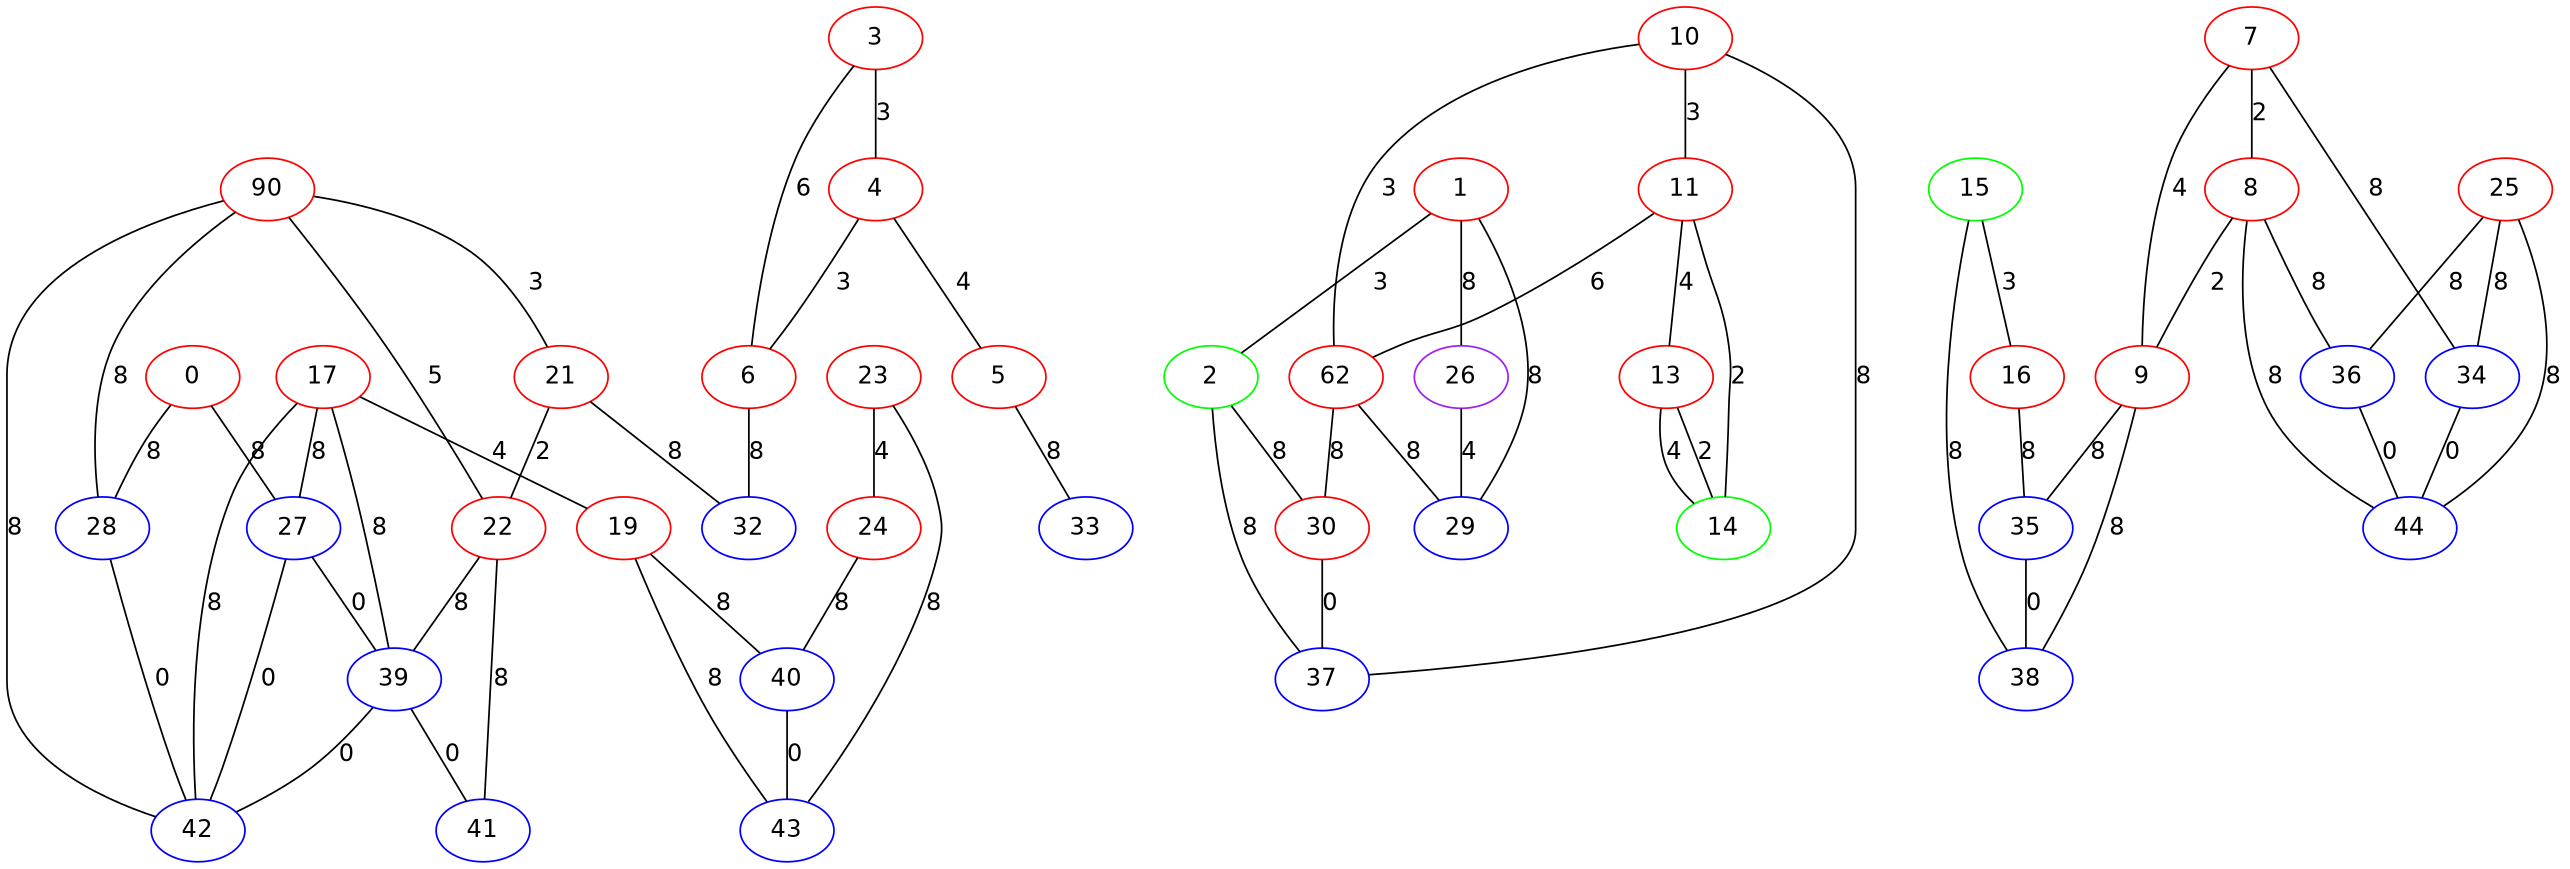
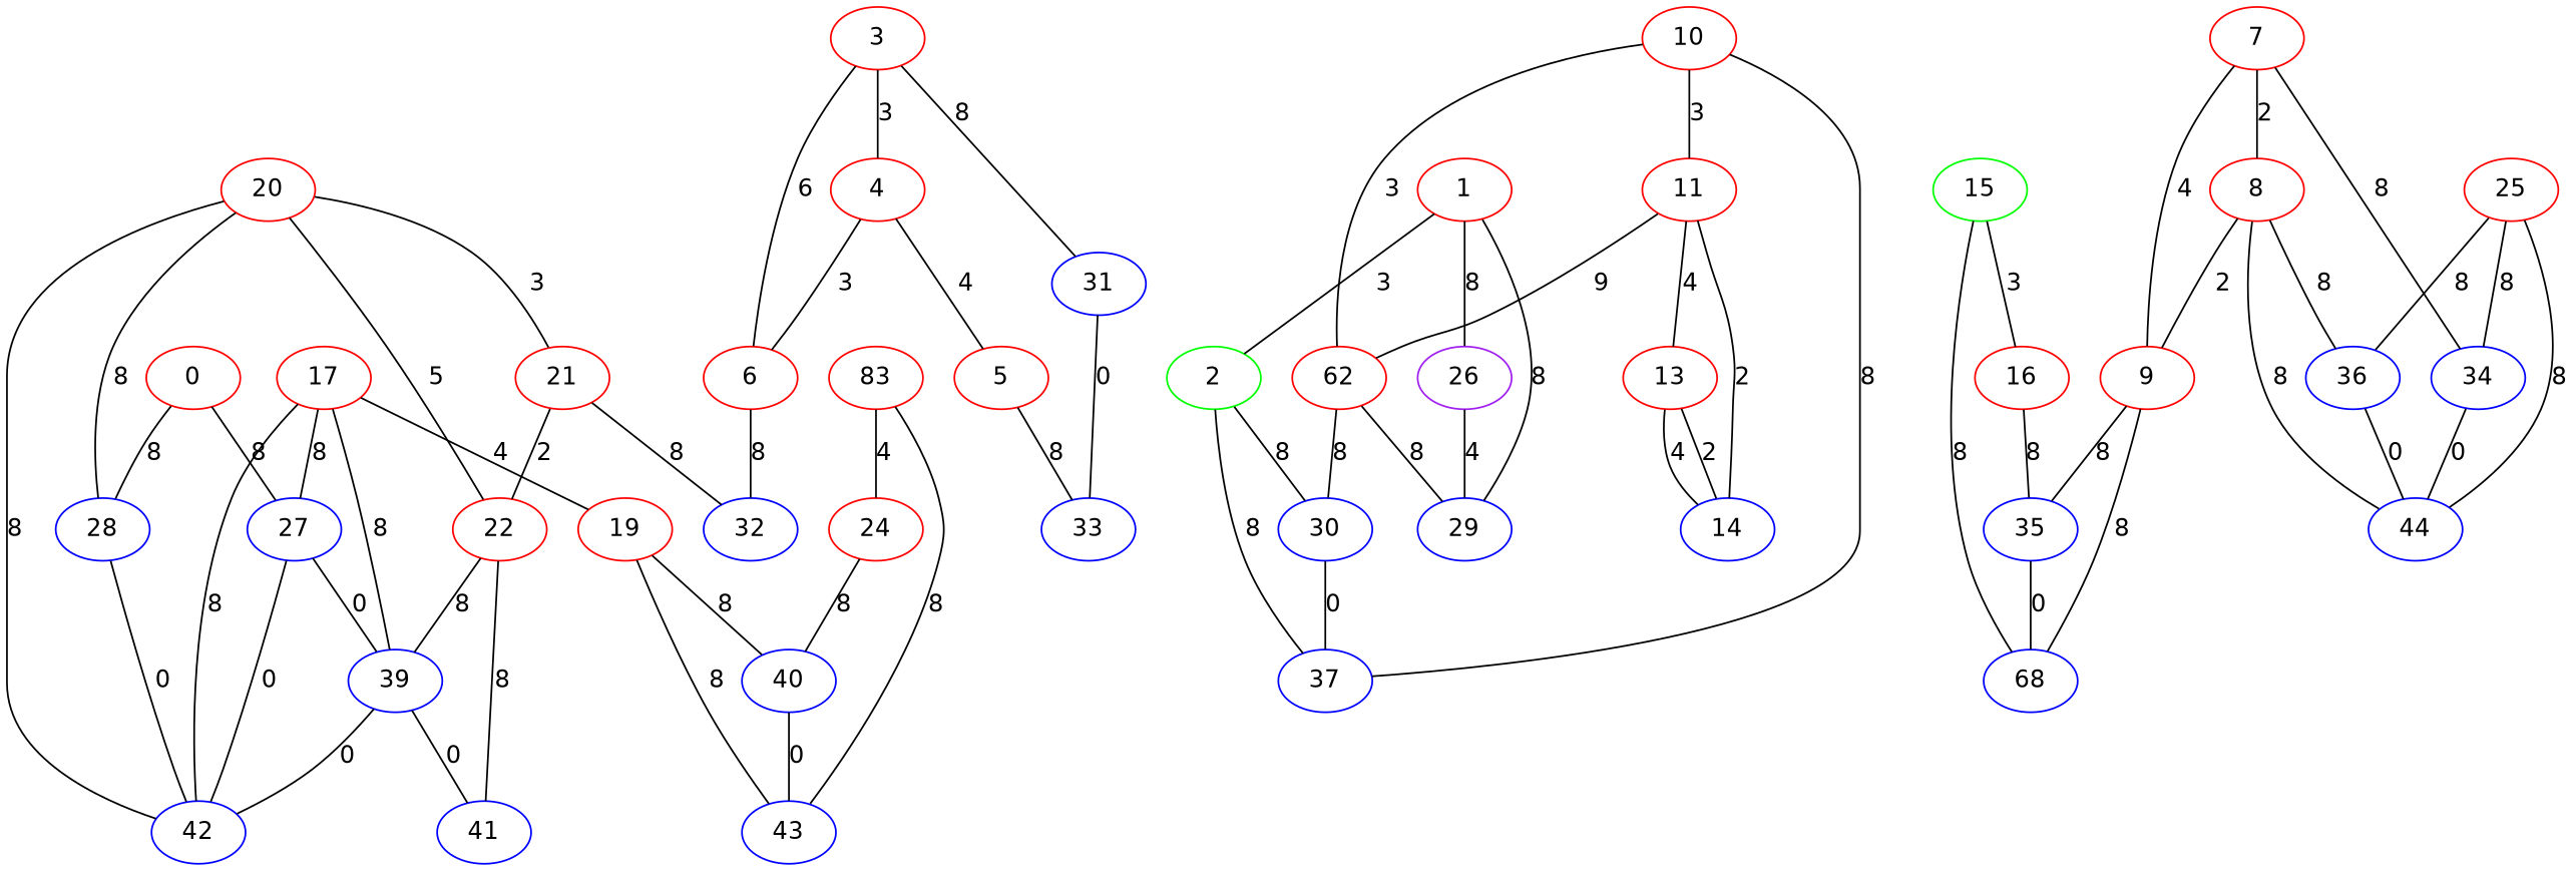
  graph {
    fontname="DejaVu Sans"
    node [color=red fontname="DejaVu Sans" weight=1]
    edge [fontname="DejaVu Sans"]
    27 [color=blue weight=3]
    0
    28 [color=blue weight=3]
    39 [color=blue weight=3]
    42 [color=blue weight=3]
    2 [color=green weight=2]
    1
    26 [color=purple weight=4]
    29 [color=blue weight=3]
-   30 [weight=3]
+   30 [color=blue weight=3]
    37 [color=blue weight=3]
    3
    4
    6
+   31 [color=blue weight=3]
    5
    32 [color=blue weight=3]
    33 [color=blue weight=3]
    7
    8
    9
    34 [color=blue weight=3]
    36 [color=blue weight=3]
    44 [color=blue weight=3]
    35 [color=blue weight=3]
-   38 [color=blue weight=3]
+   38 [color=blue weight=3 label=68]
    10
    11
    n29 [label=62]
    13
-   14 [color=green weight=2]
+   14 [color=blue weight=2]
    15 [color=green weight=2]
    16
    17
    19
    40 [color=blue weight=3]
    43 [color=blue weight=3]
    41 [color=blue weight=3]
-   20 [label=90]
+   20
    21
    22
-   23
+   23 [label=83]
    24
    25
    27 -- 39 [label=0]
    27 -- 42 [label=0]
    0 -- 27 [label=8]
    0 -- 28 [label=8]
    28 -- 42 [label=0]
    39 -- 42 [label=0]
    39 -- 41 [label=0]
    2 -- 30 [label=8]
    2 -- 37 [label=8]
    1 -- 2 [label=3]
    1 -- 26 [label=8]
    1 -- 29 [label=8]
    26 -- 29 [label=4]
    30 -- 37 [label=0]
    3 -- 4 [label=3]
    3 -- 6 [label=6]
+   3 -- 31 [label=8]
    4 -- 6 [label=3]
    4 -- 5 [label=4]
    6 -- 32 [label=8]
+   31 -- 33 [label=0]
    5 -- 33 [label=8]
    7 -- 8 [label=2]
    7 -- 9 [label=4]
    7 -- 34 [label=8]
    8 -- 9 [label=2]
    8 -- 36 [label=8]
    8 -- 44 [label=8]
    9 -- 35 [label=8]
    9 -- 38 [label=8]
    34 -- 44 [label=0]
    36 -- 44 [label=0]
    35 -- 38 [label=0]
    10 -- 37 [label=8]
    10 -- 11 [label=3]
    10 -- n29 [label=3]
-   11 -- n29 [label=6]
+   11 -- n29 [label=9]
    11 -- 13 [label=4]
    11 -- 14 [label=2]
    n29 -- 29 [label=8]
    n29 -- 30 [label=8]
    13 -- 14 [label=2]
    13 -- 14 [label=4]
    15 -- 38 [label=8]
    15 -- 16 [label=3]
    16 -- 35 [label=8]
    17 -- 27 [label=8]
    17 -- 39 [label=8]
    17 -- 42 [label=8]
    17 -- 19 [label=4]
    19 -- 40 [label=8]
    19 -- 43 [label=8]
    40 -- 43 [label=0]
    20 -- 28 [label=8]
    20 -- 42 [label=8]
    20 -- 21 [label=3]
    20 -- 22 [label=5]
    21 -- 32 [label=8]
    21 -- 22 [label=2]
    22 -- 39 [label=8]
    22 -- 41 [label=8]
    23 -- 43 [label=8]
    23 -- 24 [label=4]
    24 -- 40 [label=8]
    25 -- 34 [label=8]
    25 -- 36 [label=8]
    25 -- 44 [label=8]
  }
